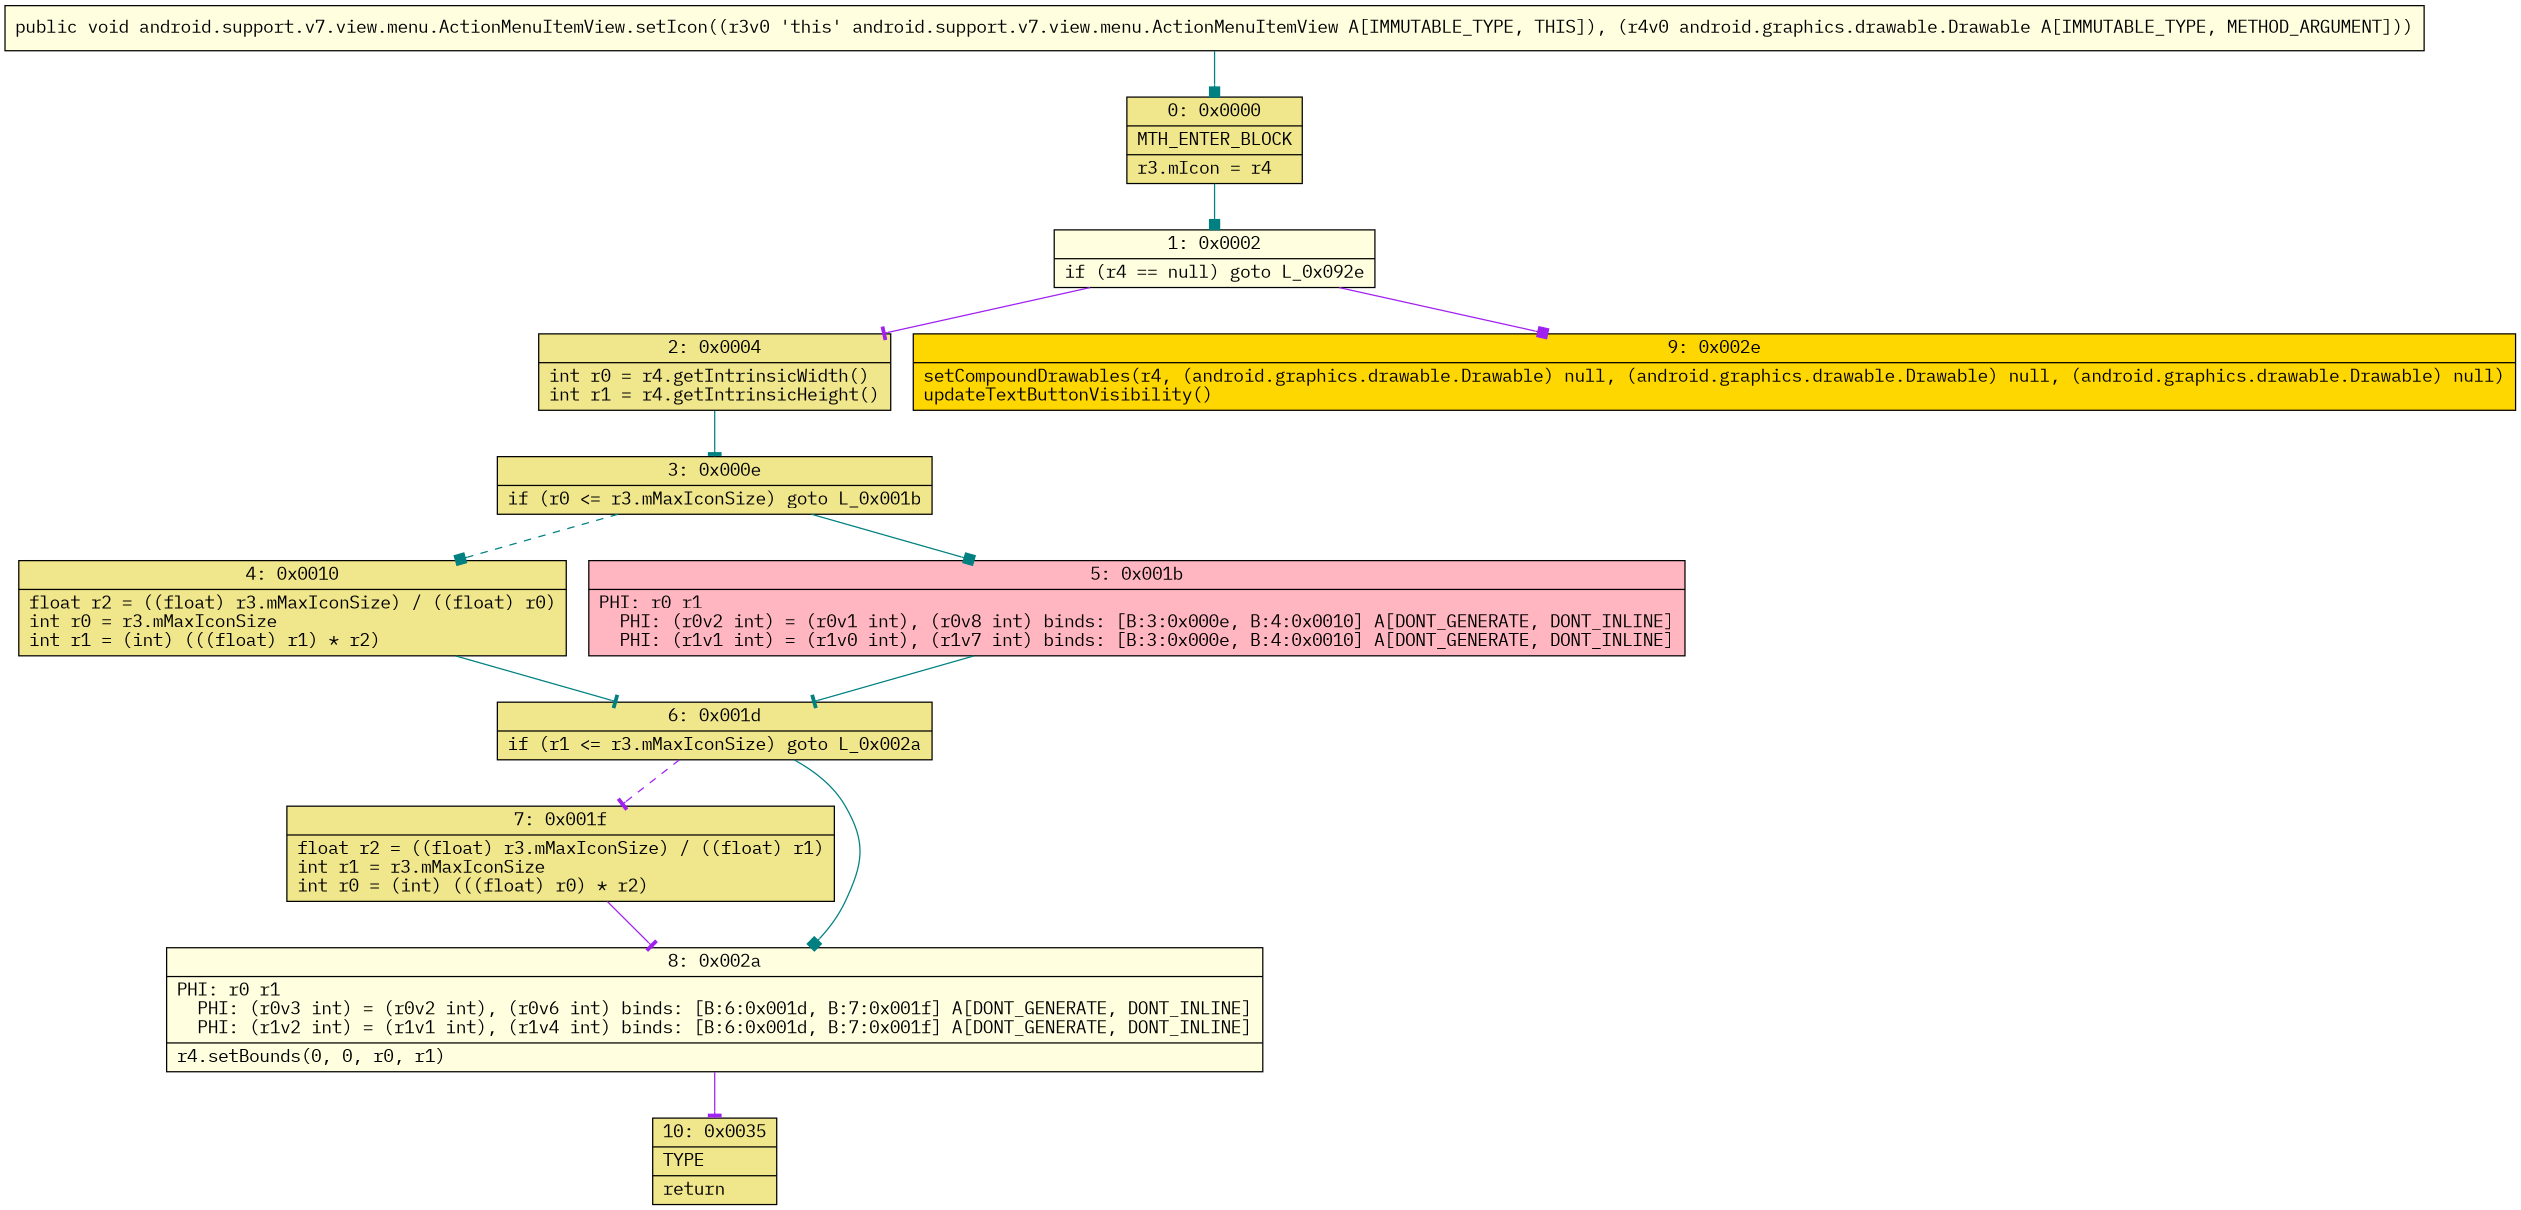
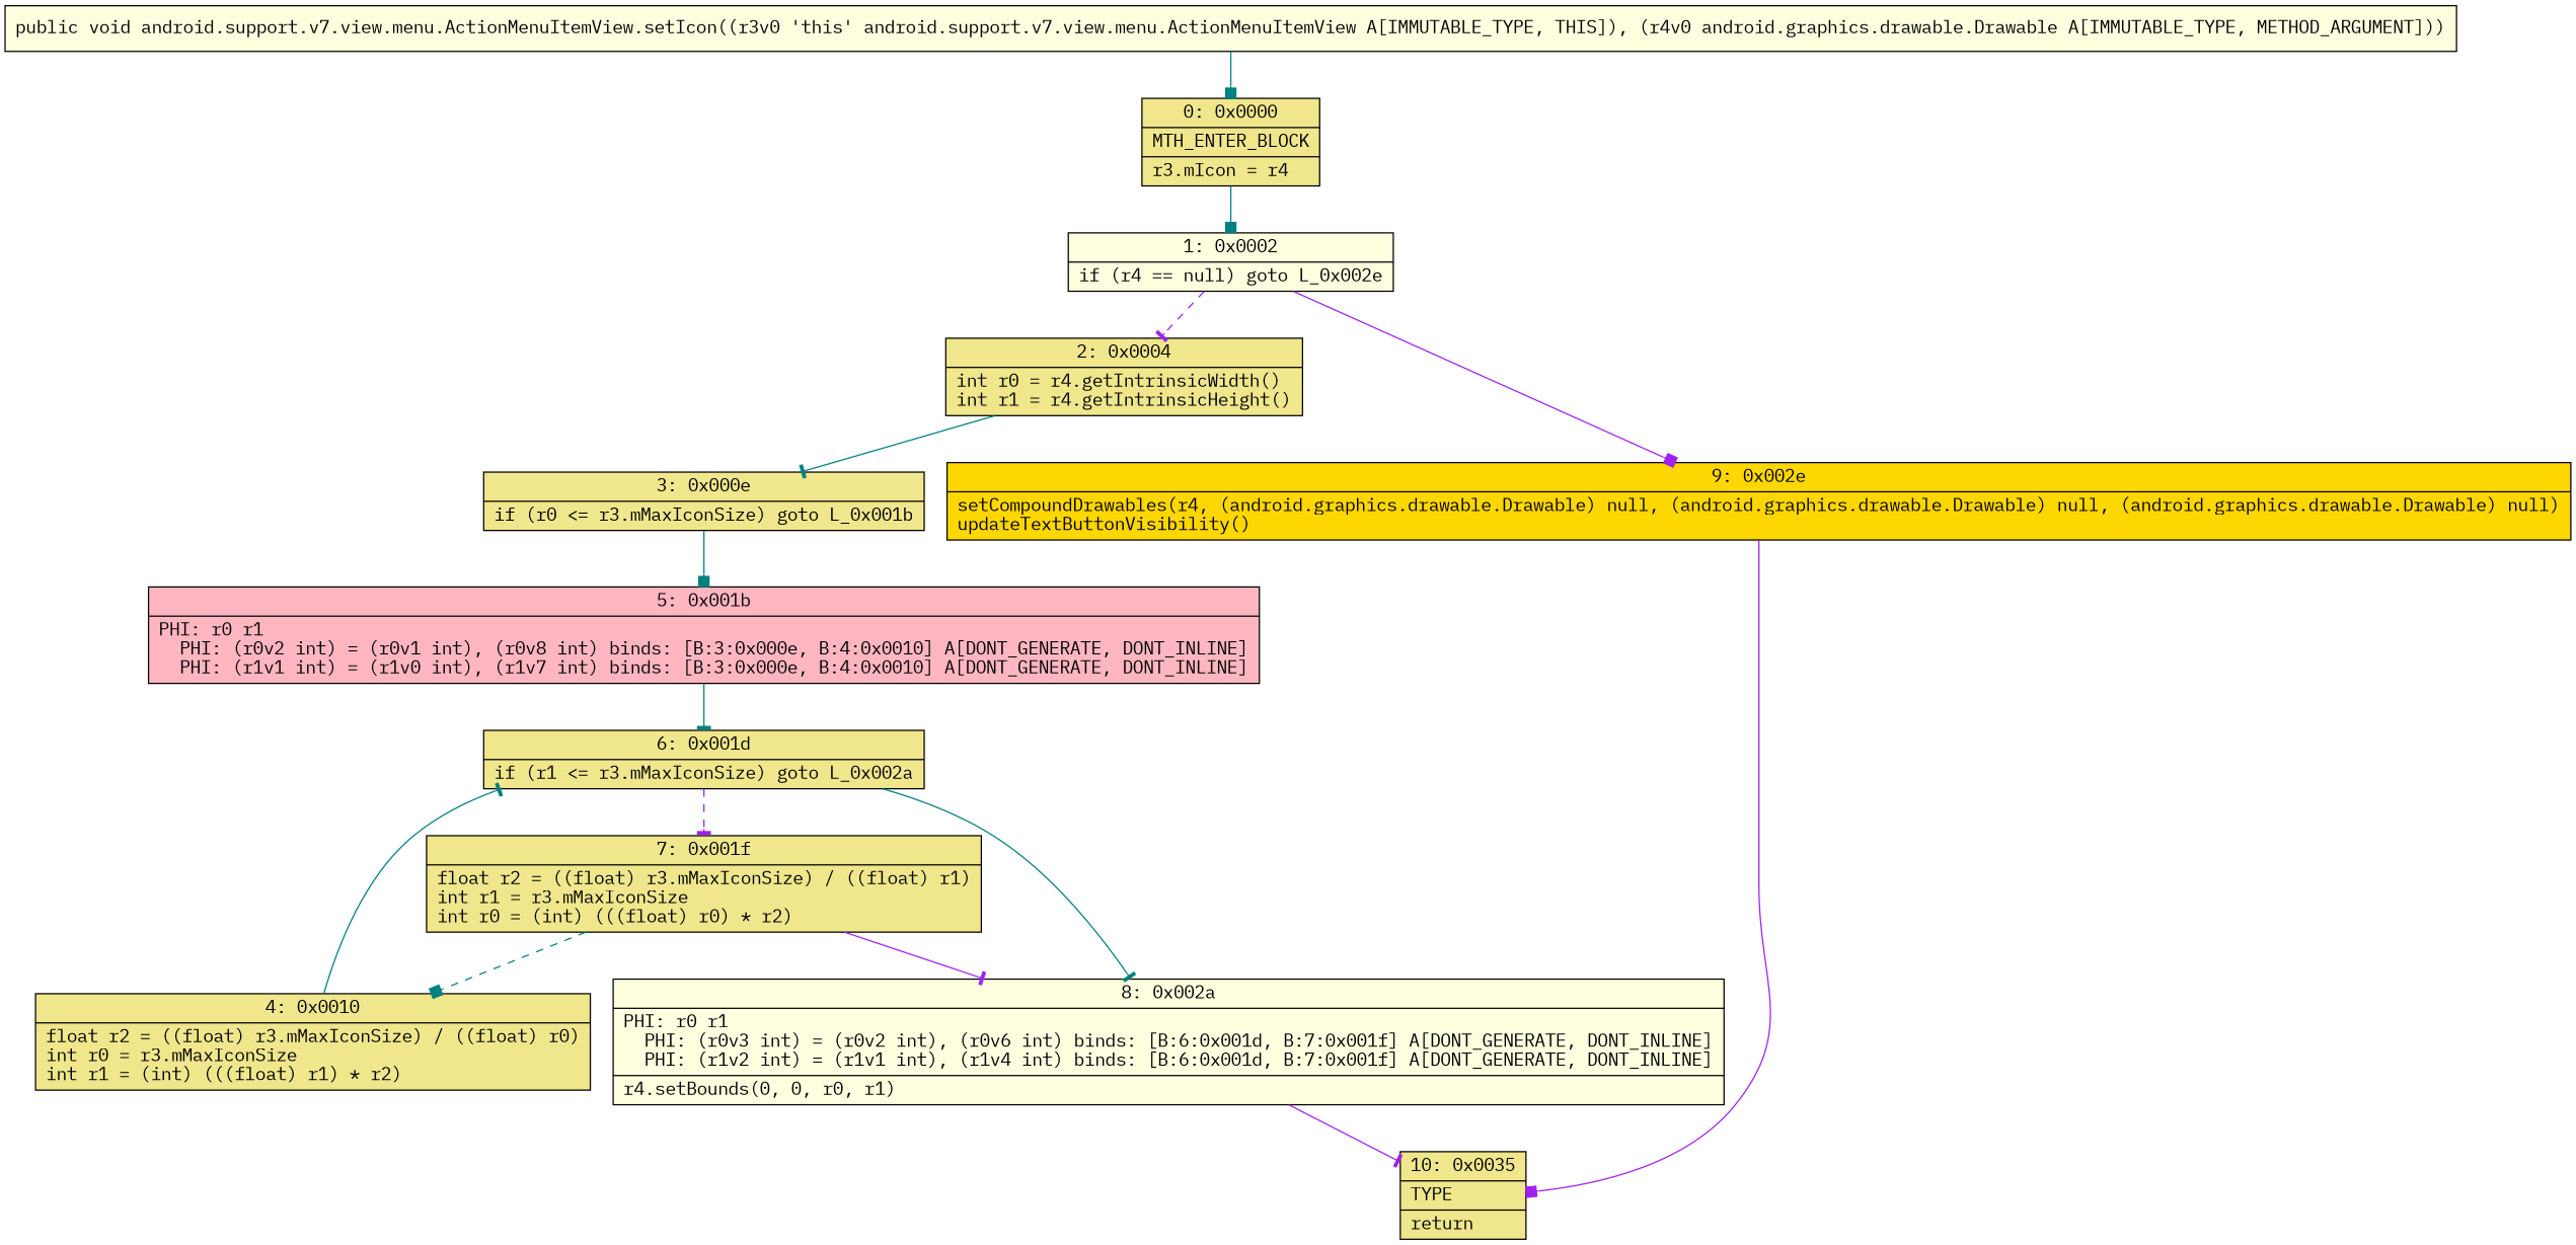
  digraph {
    fontname="IBM Plex Mono"
    node [fillcolor=khaki fontname="IBM Plex Mono" shape=record style=filled]
    edge [arrowhead=tee color=teal fontname="IBM Plex Mono"]
    n1 [label="{0\:\ 0x0000|MTH_ENTER_BLOCK\l|r3.mIcon = r4\l}"]
-   n2 [fillcolor=lightyellow label="{1\:\ 0x0002|if (r4 == null) goto L_0x092e\l}"]
+   n2 [fillcolor=lightyellow label="{1\:\ 0x0002|if (r4 == null) goto L_0x002e\l}"]
    n3 [label="{2\:\ 0x0004|int r0 = r4.getIntrinsicWidth()\lint r1 = r4.getIntrinsicHeight()\l}"]
    n4 [fillcolor=gold label="{9\:\ 0x002e|setCompoundDrawables(r4, (android.graphics.drawable.Drawable) null, (android.graphics.drawable.Drawable) null, (android.graphics.drawable.Drawable) null)\lupdateTextButtonVisibility()\l}"]
    n5 [label="{3\:\ 0x000e|if (r0 \<= r3.mMaxIconSize) goto L_0x001b\l}"]
    n6 [label="{10\:\ 0x0035|TYPE\l|return\l}"]
    n7 [label="{4\:\ 0x0010|float r2 = ((float) r3.mMaxIconSize) \/ ((float) r0)\lint r0 = r3.mMaxIconSize\lint r1 = (int) (((float) r1) * r2)\l}"]
    n8 [fillcolor=lightpink label="{5\:\ 0x001b|PHI: r0 r1 \l  PHI: (r0v2 int) = (r0v1 int), (r0v8 int) binds: [B:3:0x000e, B:4:0x0010] A[DONT_GENERATE, DONT_INLINE]\l  PHI: (r1v1 int) = (r1v0 int), (r1v7 int) binds: [B:3:0x000e, B:4:0x0010] A[DONT_GENERATE, DONT_INLINE]\l}"]
    n9 [label="{6\:\ 0x001d|if (r1 \<= r3.mMaxIconSize) goto L_0x002a\l}"]
    n10 [label="{7\:\ 0x001f|float r2 = ((float) r3.mMaxIconSize) \/ ((float) r1)\lint r1 = r3.mMaxIconSize\lint r0 = (int) (((float) r0) * r2)\l}"]
    n11 [fillcolor=lightyellow label="{8\:\ 0x002a|PHI: r0 r1 \l  PHI: (r0v3 int) = (r0v2 int), (r0v6 int) binds: [B:6:0x001d, B:7:0x001f] A[DONT_GENERATE, DONT_INLINE]\l  PHI: (r1v2 int) = (r1v1 int), (r1v4 int) binds: [B:6:0x001d, B:7:0x001f] A[DONT_GENERATE, DONT_INLINE]\l|r4.setBounds(0, 0, r0, r1)\l}"]
    n12 [fillcolor=lightyellow label="{public void android.support.v7.view.menu.ActionMenuItemView.setIcon((r3v0 'this' android.support.v7.view.menu.ActionMenuItemView A[IMMUTABLE_TYPE, THIS]), (r4v0 android.graphics.drawable.Drawable A[IMMUTABLE_TYPE, METHOD_ARGUMENT])) }"]
    n1 -> n2 [arrowhead=box]
-   n2 -> n3 [color=purple style=solid]
+   n2 -> n3 [color=purple style=dashed]
    n2 -> n4 [arrowhead=box color=purple]
    n3 -> n5
-   n5 -> n7 [arrowhead=box style=dashed]
+   n4 -> n6 [arrowhead=box color=purple]
+   n10 -> n7 [arrowhead=box style=dashed]
    n5 -> n8 [arrowhead=box]
    n7 -> n9
    n8 -> n9
    n9 -> n10 [color=purple style=dashed]
-   n9 -> n11 [arrowhead=box]
+   n9 -> n11
    n10 -> n11 [color=purple]
    n11 -> n6 [color=purple]
    n12 -> n1 [arrowhead=box]
  }
